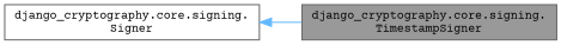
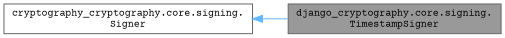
  digraph {
    rankdir=LR
    fontname="Courier Prime"
    node [color=gray40 fontname="Courier Prime" fontsize=10 shape=box style=filled]
    n1 [fillcolor=grey60 fontcolor=black height=0.2 label="django_cryptography.core.signing.\lTimestampSigner" width=0.4]
-   n2 [fillcolor=white height=0.2 label="django_cryptography.core.signing.\lSigner" width=0.4]
+   n2 [fillcolor=white height=0.2 label="cryptography_cryptography.core.signing.\lSigner" width=0.4]
    n2 -> n1 [color=steelblue1 dir=back fontname="Courier Prime" fontsize=10 labelfontname=Helvetica labelfontsize=10 style=solid]
  }
